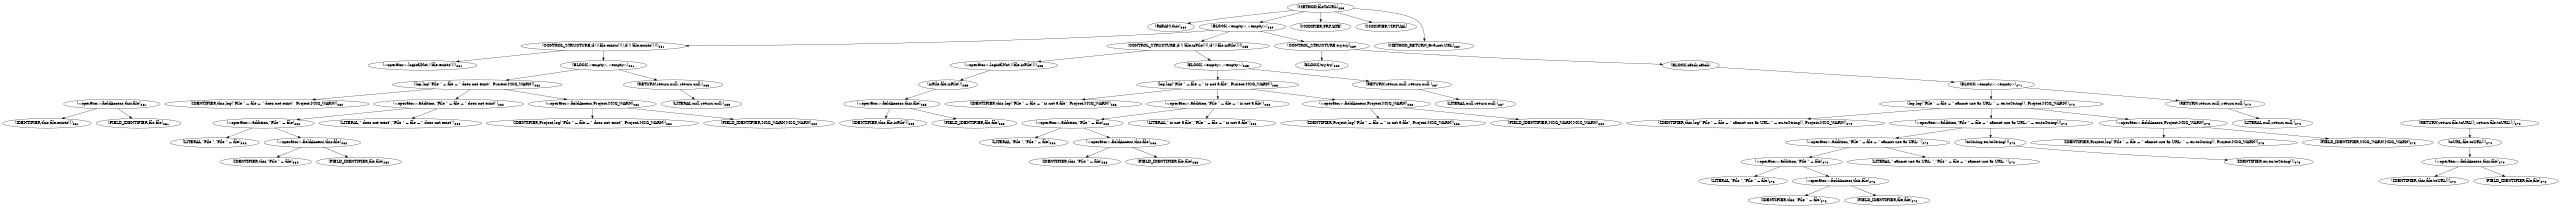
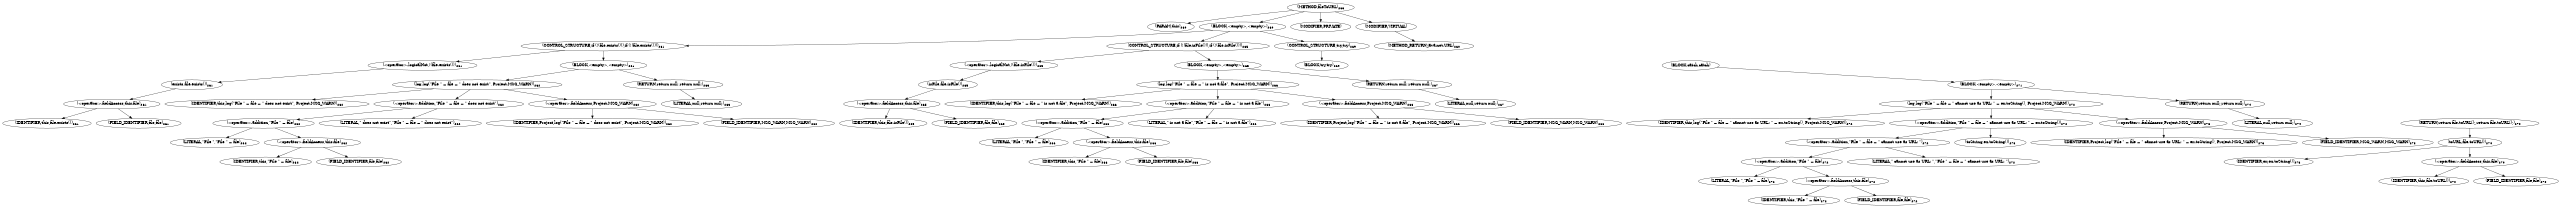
  digraph {
    n1 [label=<(METHOD,fileToURL)<SUB>263</SUB>>]
    n2 [label=<(PARAM,this)<SUB>260</SUB>>]
    n3 [label=<(BLOCK,&lt;empty&gt;,&lt;empty&gt;)<SUB>260</SUB>>]
    n4 [label=<(MODIFIER,PRIVATE)>]
    n5 [label=<(MODIFIER,VIRTUAL)>]
    n6 [label=<(METHOD_RETURN,java.net.URL)<SUB>260</SUB>>]
    n7 [label=<(CONTROL_STRUCTURE,if (!(file.exists())),if (!(file.exists())))<SUB>261</SUB>>]
    n8 [label=<(CONTROL_STRUCTURE,if (!(file.isFile())),if (!(file.isFile())))<SUB>265</SUB>>]
    n9 [label=<(CONTROL_STRUCTURE,try,try)<SUB>269</SUB>>]
    n10 [label=<(&lt;operator&gt;.logicalNot,!(file.exists()))<SUB>261</SUB>>]
    n11 [label=<(BLOCK,&lt;empty&gt;,&lt;empty&gt;)<SUB>261</SUB>>]
    n12 [label=<(&lt;operator&gt;.logicalNot,!(file.isFile()))<SUB>265</SUB>>]
    n13 [label=<(BLOCK,&lt;empty&gt;,&lt;empty&gt;)<SUB>265</SUB>>]
    n14 [label=<(BLOCK,try,try)<SUB>269</SUB>>]
    n15 [label=<(BLOCK,catch,catch)>]
+   n16 [label=<(exists,file.exists())<SUB>261</SUB>>]
    n17 [label=<(log,log(&quot;File &quot; + file + &quot; does not exist&quot;, Project.MSG_WARN))<SUB>262</SUB>>]
    n18 [label=<(RETURN,return null;,return null;)<SUB>263</SUB>>]
    n19 [label=<(&lt;operator&gt;.fieldAccess,this.file)<SUB>261</SUB>>]
    n20 [label=<(IDENTIFIER,this,file.exists())<SUB>261</SUB>>]
    n21 [label=<(FIELD_IDENTIFIER,file,file)<SUB>261</SUB>>]
    n22 [label=<(IDENTIFIER,this,log(&quot;File &quot; + file + &quot; does not exist&quot;, Project.MSG_WARN))<SUB>262</SUB>>]
    n23 [label=<(&lt;operator&gt;.addition,&quot;File &quot; + file + &quot; does not exist&quot;)<SUB>262</SUB>>]
    n24 [label=<(&lt;operator&gt;.fieldAccess,Project.MSG_WARN)<SUB>262</SUB>>]
    n25 [label=<(LITERAL,null,return null;)<SUB>263</SUB>>]
    n26 [label=<(&lt;operator&gt;.addition,&quot;File &quot; + file)<SUB>262</SUB>>]
    n27 [label=<(LITERAL,&quot; does not exist&quot;,&quot;File &quot; + file + &quot; does not exist&quot;)<SUB>262</SUB>>]
    n28 [label=<(IDENTIFIER,Project,log(&quot;File &quot; + file + &quot; does not exist&quot;, Project.MSG_WARN))<SUB>262</SUB>>]
    n29 [label=<(FIELD_IDENTIFIER,MSG_WARN,MSG_WARN)<SUB>262</SUB>>]
    n30 [label=<(LITERAL,&quot;File &quot;,&quot;File &quot; + file)<SUB>262</SUB>>]
    n31 [label=<(&lt;operator&gt;.fieldAccess,this.file)<SUB>262</SUB>>]
    n32 [label=<(IDENTIFIER,this,&quot;File &quot; + file)<SUB>262</SUB>>]
    n33 [label=<(FIELD_IDENTIFIER,file,file)<SUB>262</SUB>>]
    n34 [label=<(isFile,file.isFile())<SUB>265</SUB>>]
    n35 [label=<(log,log(&quot;File &quot; + file + &quot; is not a file&quot;, Project.MSG_WARN))<SUB>266</SUB>>]
    n36 [label=<(RETURN,return null;,return null;)<SUB>267</SUB>>]
    n37 [label=<(&lt;operator&gt;.fieldAccess,this.file)<SUB>265</SUB>>]
    n38 [label=<(IDENTIFIER,this,file.isFile())<SUB>265</SUB>>]
    n39 [label=<(FIELD_IDENTIFIER,file,file)<SUB>265</SUB>>]
    n40 [label=<(IDENTIFIER,this,log(&quot;File &quot; + file + &quot; is not a file&quot;, Project.MSG_WARN))<SUB>266</SUB>>]
    n41 [label=<(&lt;operator&gt;.addition,&quot;File &quot; + file + &quot; is not a file&quot;)<SUB>266</SUB>>]
    n42 [label=<(&lt;operator&gt;.fieldAccess,Project.MSG_WARN)<SUB>266</SUB>>]
    n43 [label=<(LITERAL,null,return null;)<SUB>267</SUB>>]
    n44 [label=<(&lt;operator&gt;.addition,&quot;File &quot; + file)<SUB>266</SUB>>]
    n45 [label=<(LITERAL,&quot; is not a file&quot;,&quot;File &quot; + file + &quot; is not a file&quot;)<SUB>266</SUB>>]
    n46 [label=<(IDENTIFIER,Project,log(&quot;File &quot; + file + &quot; is not a file&quot;, Project.MSG_WARN))<SUB>266</SUB>>]
    n47 [label=<(FIELD_IDENTIFIER,MSG_WARN,MSG_WARN)<SUB>266</SUB>>]
    n48 [label=<(LITERAL,&quot;File &quot;,&quot;File &quot; + file)<SUB>266</SUB>>]
    n49 [label=<(&lt;operator&gt;.fieldAccess,this.file)<SUB>266</SUB>>]
    n50 [label=<(IDENTIFIER,this,&quot;File &quot; + file)<SUB>266</SUB>>]
    n51 [label=<(FIELD_IDENTIFIER,file,file)<SUB>266</SUB>>]
    n52 [label=<(BLOCK,&lt;empty&gt;,&lt;empty&gt;)<SUB>271</SUB>>]
    n53 [label=<(RETURN,return file.toURL();,return file.toURL();)<SUB>270</SUB>>]
    n54 [label=<(toURL,file.toURL())<SUB>270</SUB>>]
    n55 [label=<(&lt;operator&gt;.fieldAccess,this.file)<SUB>270</SUB>>]
    n56 [label=<(IDENTIFIER,this,file.toURL())<SUB>270</SUB>>]
    n57 [label=<(FIELD_IDENTIFIER,file,file)<SUB>270</SUB>>]
    n58 [label=<(log,log(&quot;File &quot; + file + &quot; cannot use as URL: &quot; + ex.toString(), Project.MSG_WARN))<SUB>272</SUB>>]
    n59 [label=<(RETURN,return null;,return null;)<SUB>274</SUB>>]
    n60 [label=<(IDENTIFIER,this,log(&quot;File &quot; + file + &quot; cannot use as URL: &quot; + ex.toString(), Project.MSG_WARN))<SUB>272</SUB>>]
    n61 [label=<(&lt;operator&gt;.addition,&quot;File &quot; + file + &quot; cannot use as URL: &quot; + ex.toString())<SUB>272</SUB>>]
    n62 [label=<(&lt;operator&gt;.fieldAccess,Project.MSG_WARN)<SUB>273</SUB>>]
    n63 [label=<(LITERAL,null,return null;)<SUB>274</SUB>>]
    n64 [label=<(&lt;operator&gt;.addition,&quot;File &quot; + file + &quot; cannot use as URL: &quot;)<SUB>272</SUB>>]
    n65 [label=<(toString,ex.toString())<SUB>273</SUB>>]
    n66 [label=<(IDENTIFIER,Project,log(&quot;File &quot; + file + &quot; cannot use as URL: &quot; + ex.toString(), Project.MSG_WARN))<SUB>273</SUB>>]
    n67 [label=<(FIELD_IDENTIFIER,MSG_WARN,MSG_WARN)<SUB>273</SUB>>]
    n68 [label=<(&lt;operator&gt;.addition,&quot;File &quot; + file)<SUB>272</SUB>>]
    n69 [label=<(LITERAL,&quot; cannot use as URL: &quot;,&quot;File &quot; + file + &quot; cannot use as URL: &quot;)<SUB>272</SUB>>]
    n70 [label=<(IDENTIFIER,ex,ex.toString())<SUB>273</SUB>>]
    n71 [label=<(LITERAL,&quot;File &quot;,&quot;File &quot; + file)<SUB>272</SUB>>]
    n72 [label=<(&lt;operator&gt;.fieldAccess,this.file)<SUB>272</SUB>>]
    n73 [label=<(IDENTIFIER,this,&quot;File &quot; + file)<SUB>272</SUB>>]
    n74 [label=<(FIELD_IDENTIFIER,file,file)<SUB>272</SUB>>]
    n1 -> n2
    n1 -> n3
    n1 -> n4
    n1 -> n5
-   n1 -> n6
+   n5 -> n6
    n3 -> n7
    n3 -> n8
    n3 -> n9
    n7 -> n10
    n7 -> n11
    n8 -> n12
    n8 -> n13
    n9 -> n14
-   n9 -> n15
+   n10 -> n16
    n11 -> n17
    n11 -> n18
    n12 -> n34
    n13 -> n35
    n13 -> n36
    n15 -> n52
+   n16 -> n19
    n17 -> n22
    n17 -> n23
    n17 -> n24
    n18 -> n25
    n19 -> n20
    n19 -> n21
    n23 -> n26
    n23 -> n27
    n24 -> n28
    n24 -> n29
    n26 -> n30
    n26 -> n31
    n31 -> n32
    n31 -> n33
    n34 -> n37
    n35 -> n40
    n35 -> n41
    n35 -> n42
    n36 -> n43
    n37 -> n38
    n37 -> n39
    n41 -> n44
    n41 -> n45
    n42 -> n46
    n42 -> n47
    n44 -> n48
    n44 -> n49
    n49 -> n50
    n49 -> n51
    n52 -> n58
    n52 -> n59
    n53 -> n54
    n54 -> n55
    n55 -> n56
    n55 -> n57
    n58 -> n60
    n58 -> n61
    n58 -> n62
    n59 -> n63
    n61 -> n64
    n61 -> n65
    n62 -> n66
    n62 -> n67
    n64 -> n68
    n64 -> n69
-   n65 -> n70
+   n54 -> n70
    n68 -> n71
    n68 -> n72
    n72 -> n73
    n72 -> n74
  }
